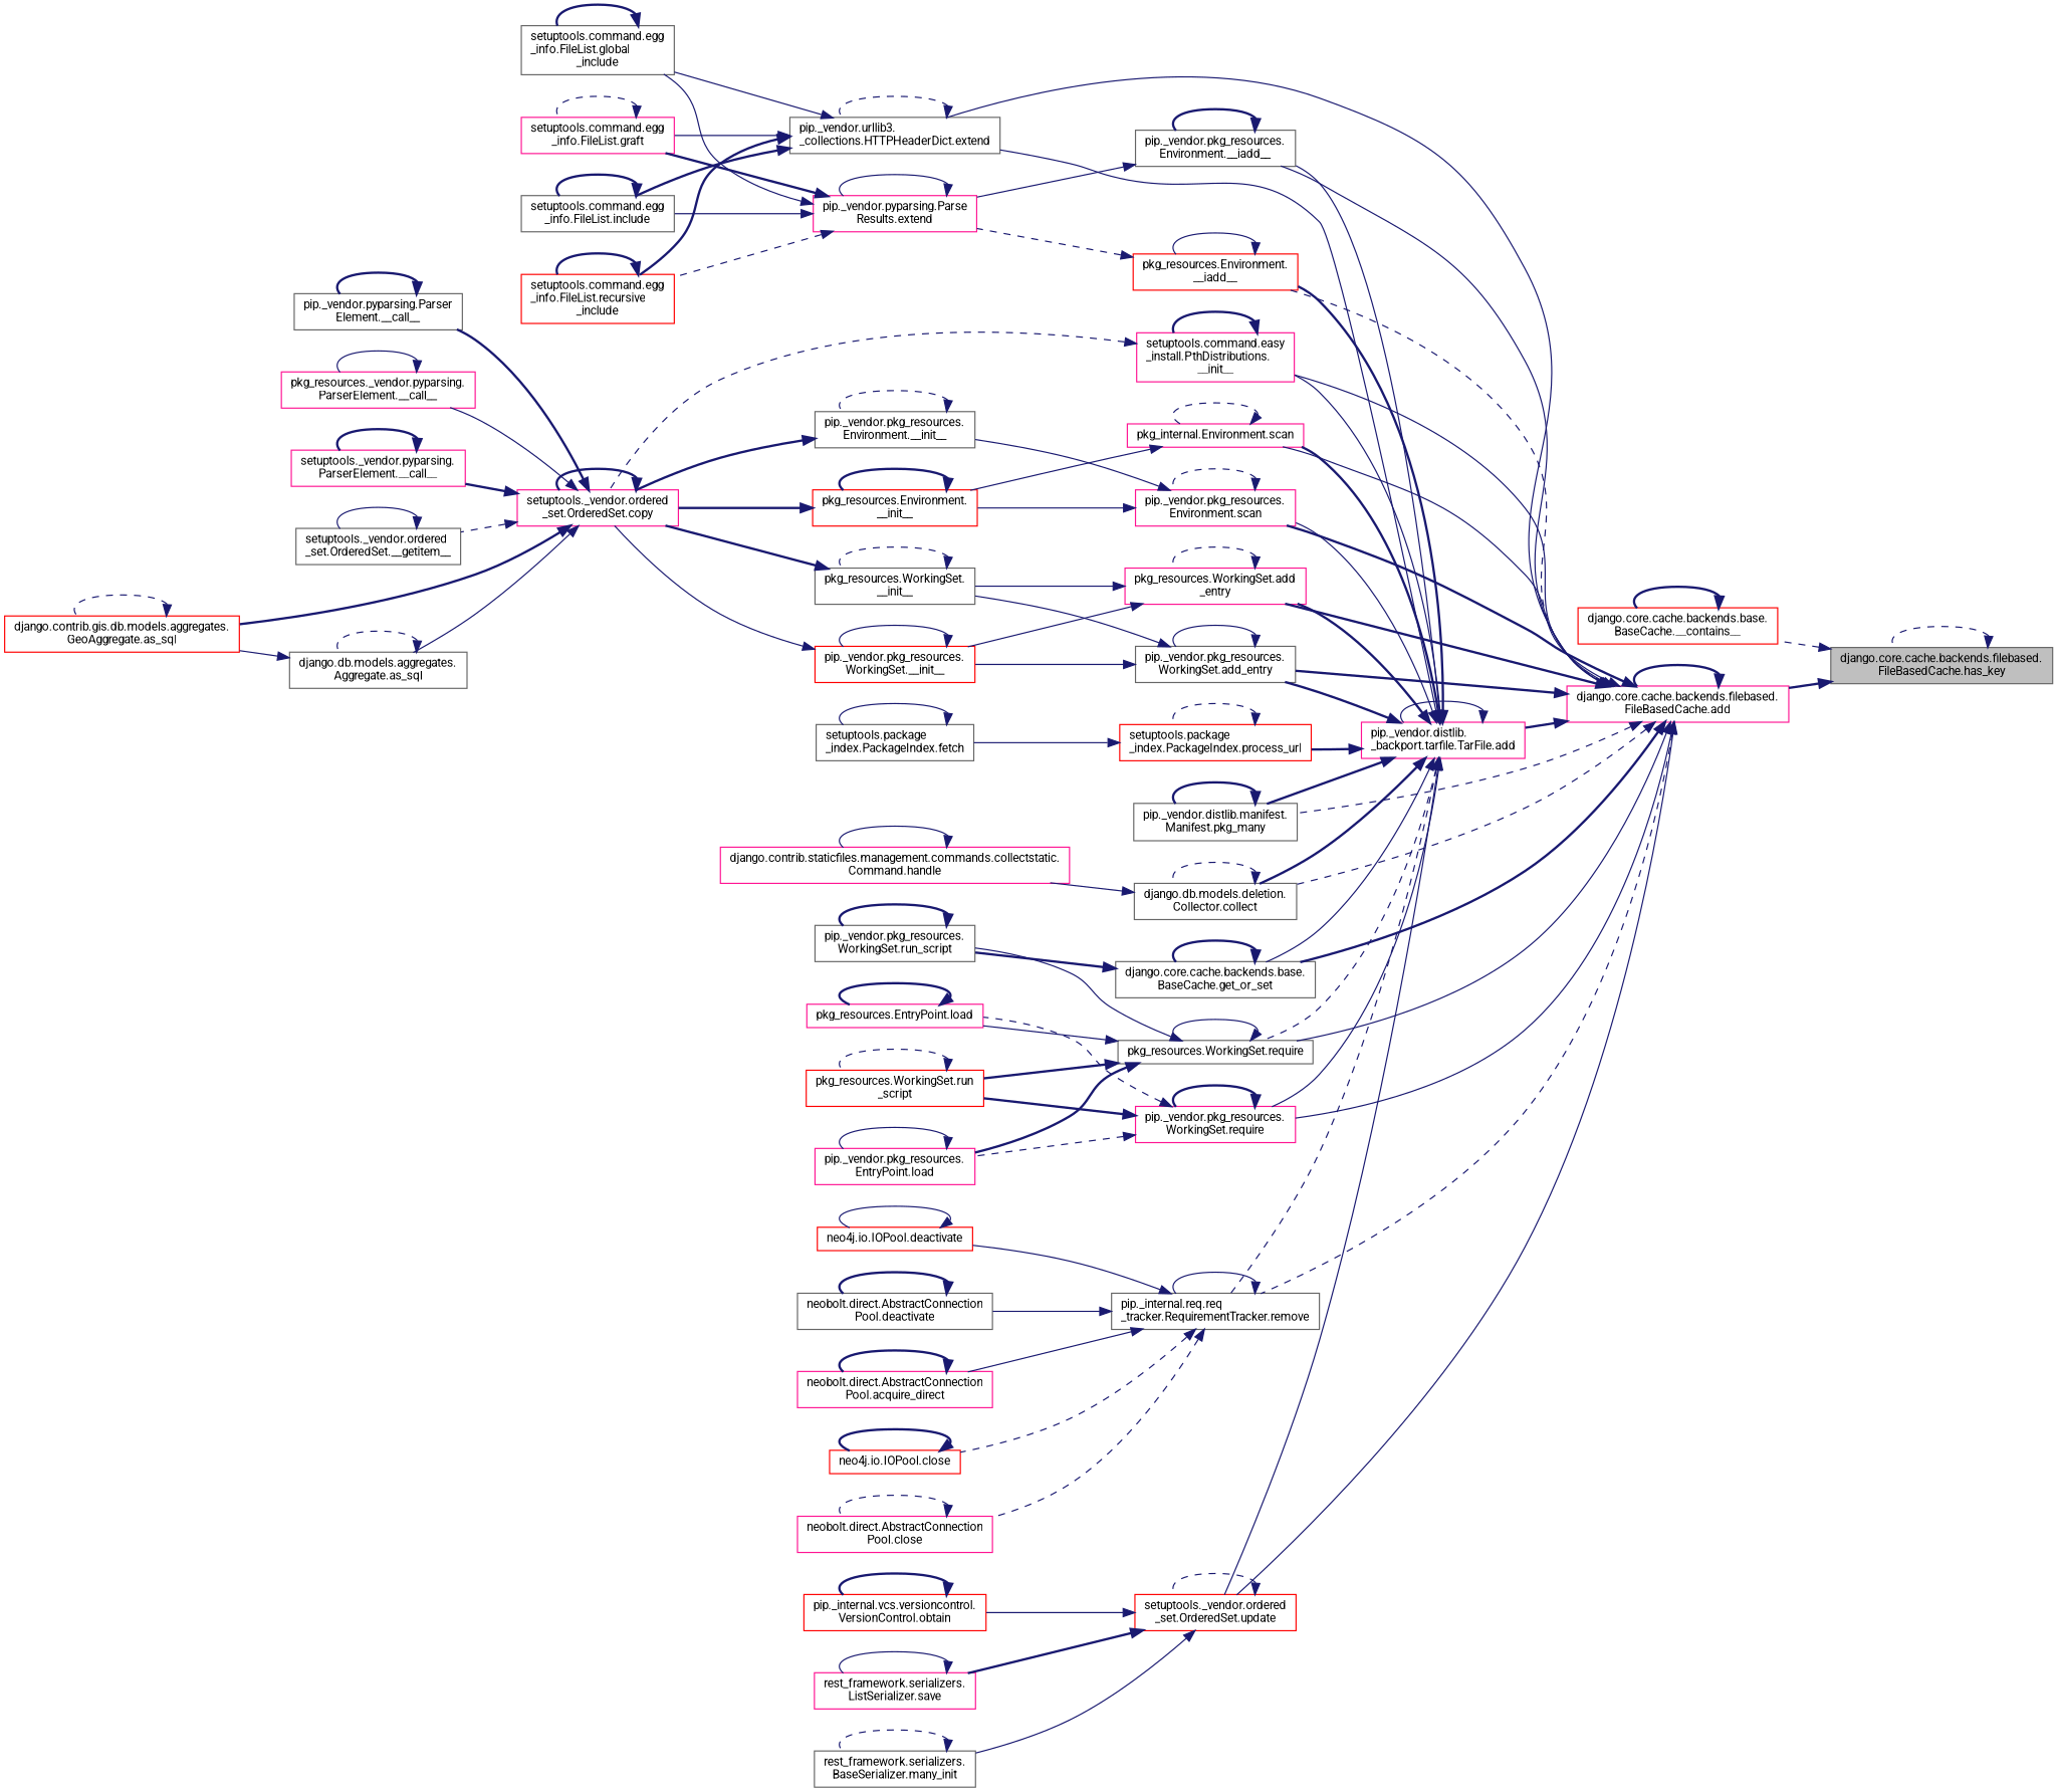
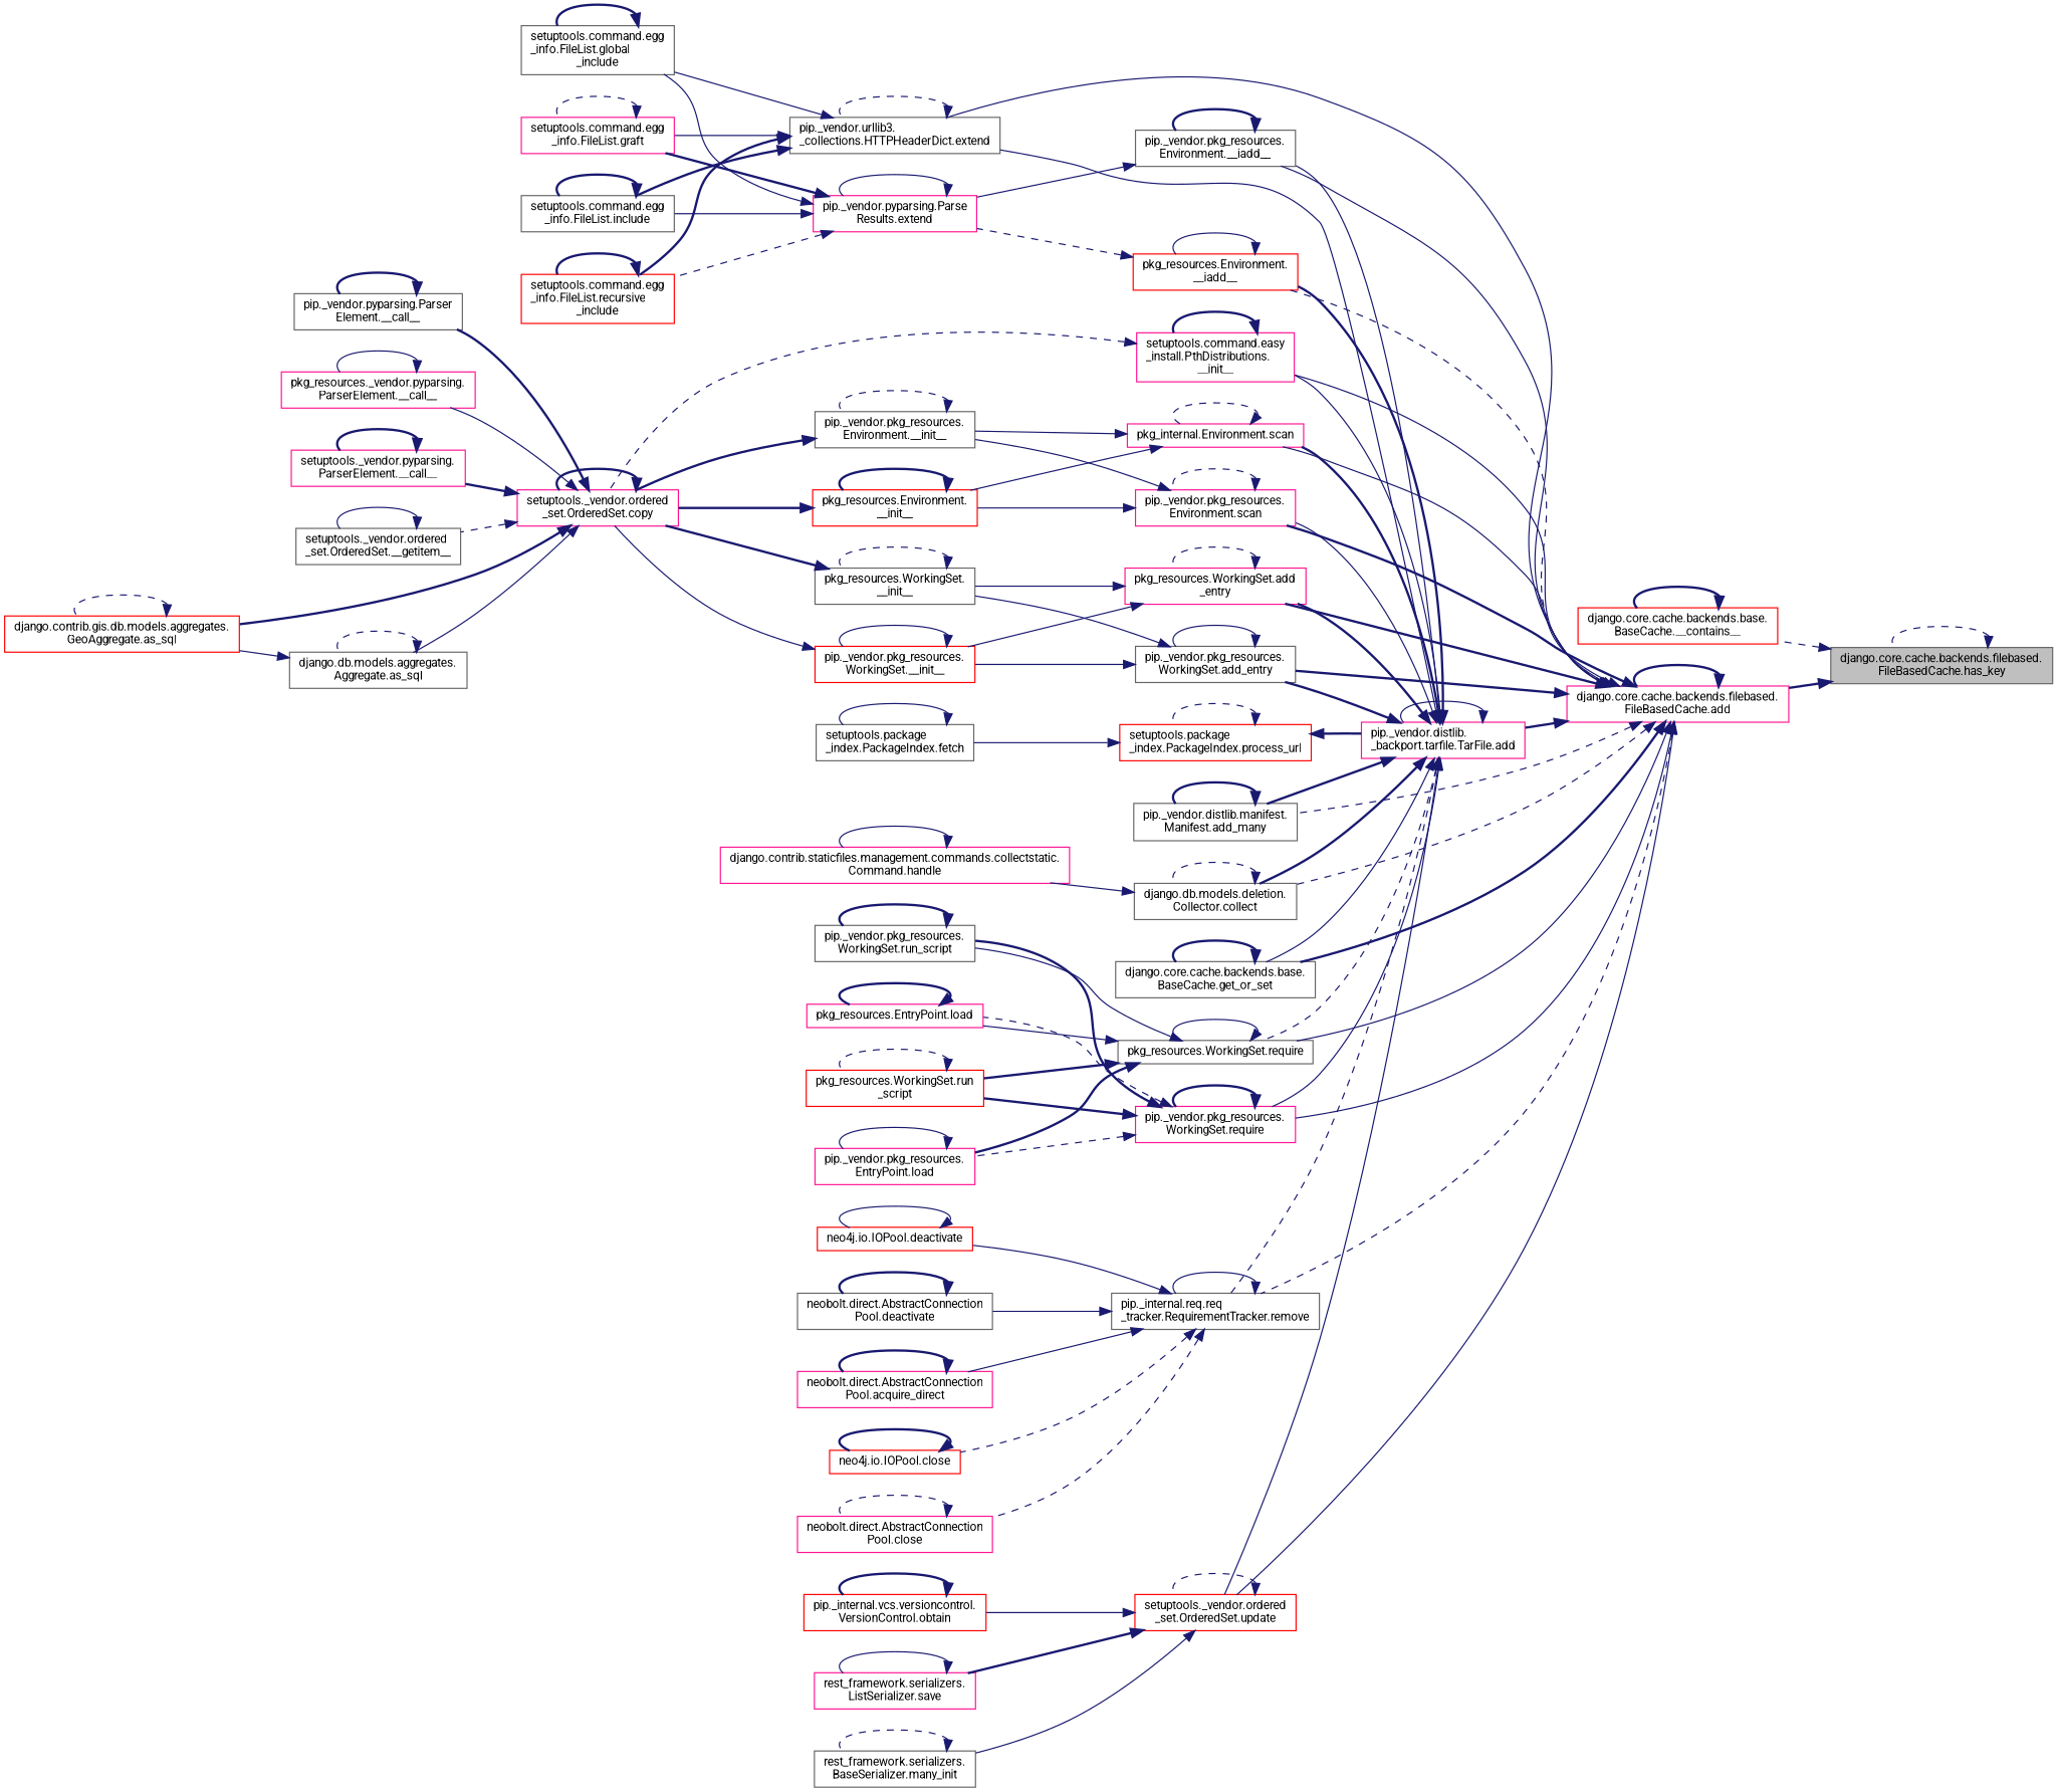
  digraph {
    fontname=Roboto
    rankdir=RL
    node [color=gray40 fillcolor=white fontname=Roboto fontsize=10 shape=record style=filled]
    edge [color=midnightblue dir=back fontname=Roboto fontsize=10 labelfontname=Helvetica labelfontsize=10 style=solid]
    n1 [fillcolor=grey75 fontcolor=black height=0.2 label="django.core.cache.backends.filebased.\lFileBasedCache.has_key" width=0.4]
    n2 [color=red height=0.2 label="django.core.cache.backends.base.\lBaseCache.__contains__" width=0.4]
    n3 [color=deeppink height=0.2 label="django.core.cache.backends.filebased.\lFileBasedCache.add" width=0.4]
    n4 [height=0.2 label="pip._vendor.pkg_resources.\lEnvironment.__iadd__" width=0.4]
    n5 [color=red height=0.2 label="pkg_resources.Environment.\l__iadd__" width=0.4]
    n6 [color=deeppink height=0.2 label="setuptools.command.easy\l_install.PthDistributions.\l__init__" width=0.4]
    n7 [color=deeppink height=0.2 label="pip._vendor.distlib.\l_backport.tarfile.TarFile.add" width=0.4]
    n8 [height=0.2 label="pip._vendor.pkg_resources.\lWorkingSet.add_entry" width=0.4]
    n9 [color=deeppink height=0.2 label="pkg_resources.WorkingSet.add\l_entry" width=0.4]
-   n10 [height=0.2 label="pip._vendor.distlib.manifest.\lManifest.pkg_many" width=0.4]
+   n10 [height=0.2 label="pip._vendor.distlib.manifest.\lManifest.add_many" width=0.4]
    n11 [height=0.2 label="django.db.models.deletion.\lCollector.collect" width=0.4]
    n12 [height=0.2 label="pip._vendor.urllib3.\l_collections.HTTPHeaderDict.extend" width=0.4]
    n13 [height=0.2 label="django.core.cache.backends.base.\lBaseCache.get_or_set" width=0.4]
    n14 [height=0.2 label="pip._internal.req.req\l_tracker.RequirementTracker.remove" width=0.4]
    n15 [color=deeppink height=0.2 label="pip._vendor.pkg_resources.\lWorkingSet.require" width=0.4]
    n16 [height=0.2 label="pkg_resources.WorkingSet.require" width=0.4]
    n17 [color=deeppink height=0.2 label="pip._vendor.pkg_resources.\lEnvironment.scan" width=0.4]
    n18 [color=deeppink height=0.2 label="pkg_internal.Environment.scan" width=0.4]
    n19 [color=red height=0.2 label="setuptools._vendor.ordered\l_set.OrderedSet.update" width=0.4]
    n20 [color=deeppink height=0.2 label="pip._vendor.pyparsing.Parse\lResults.extend" width=0.4]
    n21 [color=deeppink height=0.2 label="setuptools._vendor.ordered\l_set.OrderedSet.copy" width=0.4]
    n22 [color=red height=0.2 label="setuptools.package\l_index.PackageIndex.process_url" width=0.4]
    n23 [color=red height=0.2 label="pip._vendor.pkg_resources.\lWorkingSet.__init__" width=0.4]
    n24 [height=0.2 label="pkg_resources.WorkingSet.\l__init__" width=0.4]
    n25 [color=deeppink height=0.2 label="django.contrib.staticfiles.management.commands.collectstatic.\lCommand.handle" width=0.4]
    n26 [height=0.2 label="setuptools.command.egg\l_info.FileList.global\l_include" width=0.4]
    n27 [color=deeppink height=0.2 label="setuptools.command.egg\l_info.FileList.graft" width=0.4]
    n28 [height=0.2 label="setuptools.command.egg\l_info.FileList.include" width=0.4]
    n29 [color=red height=0.2 label="setuptools.command.egg\l_info.FileList.recursive\l_include" width=0.4]
    n30 [height=0.2 label="setuptools.package\l_index.PackageIndex.fetch" width=0.4]
    n31 [color=deeppink height=0.2 label="neobolt.direct.AbstractConnection\lPool.acquire_direct" width=0.4]
    n32 [color=red height=0.2 label="neo4j.io.IOPool.close" width=0.4]
    n33 [color=deeppink height=0.2 label="neobolt.direct.AbstractConnection\lPool.close" width=0.4]
    n34 [color=red height=0.2 label="neo4j.io.IOPool.deactivate" width=0.4]
    n35 [height=0.2 label="neobolt.direct.AbstractConnection\lPool.deactivate" width=0.4]
    n36 [color=deeppink height=0.2 label="pip._vendor.pkg_resources.\lEntryPoint.load" width=0.4]
    n37 [color=deeppink height=0.2 label="pkg_resources.EntryPoint.load" width=0.4]
    n38 [height=0.2 label="pip._vendor.pkg_resources.\lWorkingSet.run_script" width=0.4]
    n39 [color=red height=0.2 label="pkg_resources.WorkingSet.run\l_script" width=0.4]
    n40 [height=0.2 label="pip._vendor.pkg_resources.\lEnvironment.__init__" width=0.4]
    n41 [color=red height=0.2 label="pkg_resources.Environment.\l__init__" width=0.4]
    n42 [height=0.2 label="rest_framework.serializers.\lBaseSerializer.many_init" width=0.4]
    n43 [color=red height=0.2 label="pip._internal.vcs.versioncontrol.\lVersionControl.obtain" width=0.4]
    n44 [color=deeppink height=0.2 label="rest_framework.serializers.\lListSerializer.save" width=0.4]
    n45 [height=0.2 label="pip._vendor.pyparsing.Parser\lElement.__call__" width=0.4]
    n46 [color=deeppink height=0.2 label="pkg_resources._vendor.pyparsing.\lParserElement.__call__" width=0.4]
    n47 [color=deeppink height=0.2 label="setuptools._vendor.pyparsing.\lParserElement.__call__" width=0.4]
    n48 [height=0.2 label="setuptools._vendor.ordered\l_set.OrderedSet.__getitem__" width=0.4]
    n49 [height=0.2 label="django.db.models.aggregates.\lAggregate.as_sql" width=0.4]
    n50 [color=red height=0.2 label="django.contrib.gis.db.models.aggregates.\lGeoAggregate.as_sql" width=0.4]
    n1 -> n1 [style=dashed]
    n1 -> n2 [style=dashed]
    n1 -> n3 [style=bold]
    n2 -> n2 [style=bold]
    n3 -> n3 [style=bold]
    n3 -> n4
    n3 -> n5 [style=dashed]
    n3 -> n6
    n3 -> n7 [style=bold]
    n3 -> n8 [style=bold]
    n3 -> n9 [style=bold]
    n3 -> n10 [style=dashed]
    n3 -> n11 [style=dashed]
    n3 -> n12
    n3 -> n13 [style=bold]
    n3 -> n14 [style=dashed]
    n3 -> n15
    n3 -> n16
    n3 -> n17 [style=bold]
    n3 -> n18
    n3 -> n19
    n4 -> n4 [style=bold]
    n4 -> n20
    n5 -> n5
    n5 -> n20 [style=dashed]
    n6 -> n6 [style=bold]
    n6 -> n21 [style=dashed]
    n7 -> n4
    n7 -> n5 [style=bold]
    n7 -> n6
    n7 -> n7
    n7 -> n8 [style=bold]
    n7 -> n9 [style=bold]
    n7 -> n10 [style=bold]
    n7 -> n11 [style=bold]
    n7 -> n12
    n7 -> n13
    n7 -> n14 [style=dashed]
    n7 -> n15
    n7 -> n16 [style=dashed]
    n7 -> n17
    n7 -> n18 [style=bold]
    n7 -> n19
-   n7 -> n22 [style=bold]
+   n22 -> n7 [style=bold]
    n8 -> n8
    n8 -> n23
    n8 -> n24
    n9 -> n9 [style=dashed]
    n9 -> n23
    n9 -> n24
    n10 -> n10 [style=bold]
    n11 -> n11 [style=dashed]
    n11 -> n25
    n12 -> n12 [style=dashed]
    n12 -> n26
    n12 -> n27
    n12 -> n28 [style=bold]
    n12 -> n29 [style=bold]
    n13 -> n13 [style=bold]
    n14 -> n14
    n14 -> n31
    n14 -> n32 [style=dashed]
    n14 -> n33 [style=dashed]
    n14 -> n34
    n14 -> n35
    n15 -> n15 [style=bold]
    n15 -> n36 [style=dashed]
    n15 -> n37 [style=dashed]
-   n13 -> n38 [style=bold]
+   n15 -> n38 [style=bold]
    n15 -> n39 [style=bold]
    n16 -> n16
    n16 -> n36 [style=bold]
    n16 -> n37
    n16 -> n38
    n16 -> n39 [style=bold]
    n17 -> n17 [style=dashed]
    n17 -> n40
    n17 -> n41
    n18 -> n18 [style=dashed]
+   n18 -> n40
    n18 -> n41
    n19 -> n19 [style=dashed]
    n19 -> n42
    n19 -> n43
    n19 -> n44 [style=bold]
    n20 -> n20
    n20 -> n26
    n20 -> n27 [style=bold]
    n20 -> n28
    n20 -> n29 [style=dashed]
    n21 -> n21 [style=bold]
    n21 -> n45 [style=bold]
    n21 -> n46
    n21 -> n47 [style=bold]
    n21 -> n48 [style=dashed]
    n21 -> n49
    n21 -> n50 [style=bold]
    n22 -> n22 [style=dashed]
    n22 -> n30
    n23 -> n21
    n23 -> n23
    n24 -> n21 [style=bold]
    n24 -> n24 [style=dashed]
    n25 -> n25
    n26 -> n26 [style=bold]
    n27 -> n27 [style=dashed]
    n28 -> n28 [style=bold]
    n29 -> n29 [style=bold]
    n30 -> n30
    n31 -> n31 [style=bold]
    n32 -> n32 [style=bold]
    n33 -> n33 [style=dashed]
    n34 -> n34
    n35 -> n35 [style=bold]
    n36 -> n36
    n37 -> n37 [style=bold]
    n38 -> n38 [style=bold]
    n39 -> n39 [style=dashed]
    n40 -> n21 [style=bold]
    n40 -> n40 [style=dashed]
    n41 -> n21 [style=bold]
    n41 -> n41 [style=bold]
    n42 -> n42 [style=dashed]
    n43 -> n43 [style=bold]
    n44 -> n44
    n45 -> n45 [style=bold]
    n46 -> n46
    n47 -> n47 [style=bold]
    n48 -> n48
    n49 -> n49 [style=dashed]
    n49 -> n50
    n50 -> n50 [style=dashed]
  }
